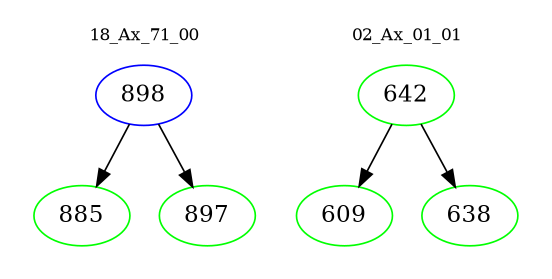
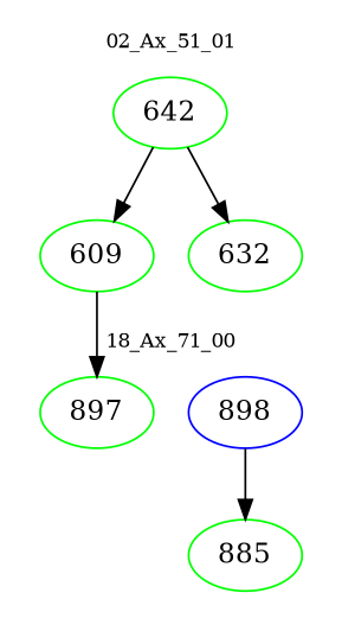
  digraph {
    node [color=green]
    edge [color=black]
    n1 [color=blue label=898]
    n2 [label=885]
    n3 [label=897]
    n4 [label=642]
    n5 [label=609]
-   n6 [label=638]
+   n6 [label=632]
    subgraph cluster_1 {
      color=white
      fontsize=10
      label="18_Ax_71_00"
      n1
      n2
      n3
    }
    subgraph cluster_2 {
      color=white
      fontsize=10
-     label="02_Ax_01_01"
+     label="02_Ax_51_01"
      n4
      n5
      n6
    }
    n1 -> n2
-   n1 -> n3
+   n5 -> n3
    n4 -> n5
    n4 -> n6
  }
